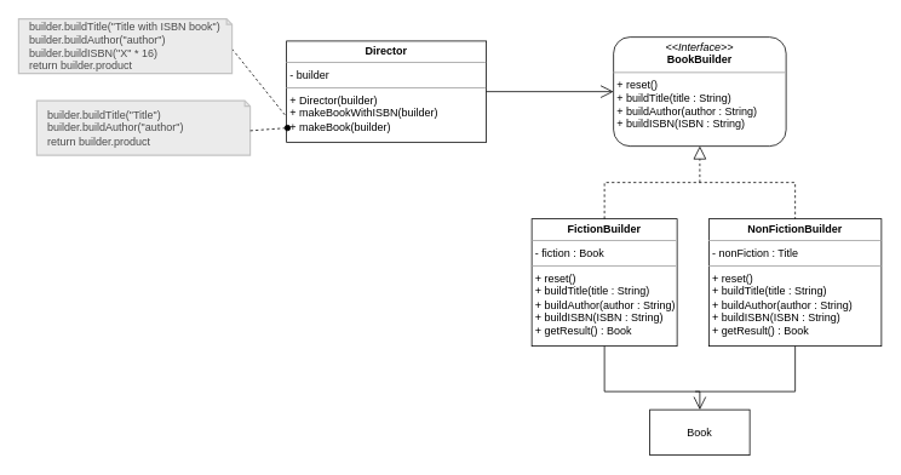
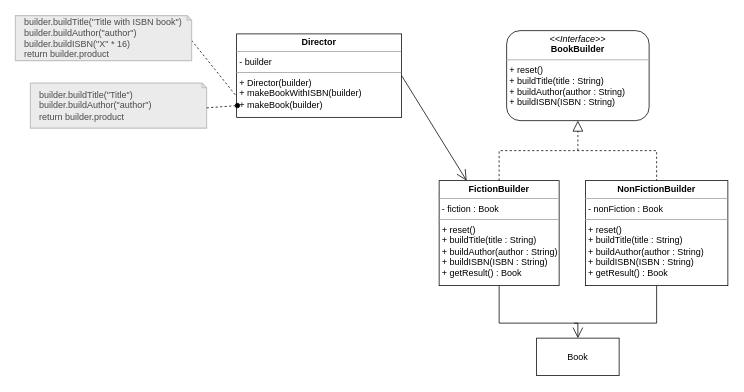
  <mxCell id="0" />
  <mxCell id="1" parent="0" />
  <mxCell id="2" value="&lt;p style=&quot;margin:0px;margin-top:4px;text-align:center;&quot;&gt;&lt;b&gt;Director&lt;/b&gt;&lt;/p&gt;&lt;hr size=&quot;1&quot;&gt;&lt;p style=&quot;margin:0px;margin-left:4px;&quot;&gt;- builder&lt;/p&gt;&lt;hr size=&quot;1&quot;&gt;&lt;p style=&quot;margin:0px;margin-left:4px;&quot;&gt;+ Director(builder)&lt;/p&gt;&lt;p style=&quot;margin:0px;margin-left:4px;&quot;&gt;&lt;span style=&quot;text-align: center; background-color: initial;&quot;&gt;+ makeBookWithISBN&lt;/span&gt;&lt;span style=&quot;text-align: center; background-color: initial;&quot;&gt;(builder)&lt;/span&gt;&lt;/p&gt;&lt;p style=&quot;margin:0px;margin-left:4px;&quot;&gt;+ makeBook(builder)&lt;/p&gt;&lt;p style=&quot;margin:0px;margin-left:4px;&quot;&gt;&lt;br&gt;&lt;/p&gt;" style="verticalAlign=top;align=left;overflow=fill;fontSize=12;fontFamily=Helvetica;html=1;whiteSpace=wrap;" vertex="1" parent="1"><mxGeometry x="315" y="44.38" width="220" height="111.25" as="geometry" /></mxCell>
  <mxCell id="3" value="&lt;p style=&quot;margin:0px;margin-top:4px;text-align:center;&quot;&gt;&lt;i&gt;&amp;lt;&amp;lt;Interface&amp;gt;&amp;gt;&lt;/i&gt;&lt;br&gt;&lt;b&gt;BookBuilder&lt;/b&gt;&lt;/p&gt;&lt;hr size=&quot;1&quot;&gt;&lt;p style=&quot;margin:0px;margin-left:4px;&quot;&gt;&lt;/p&gt;&lt;p style=&quot;margin:0px;margin-left:4px;&quot;&gt;+ reset()&lt;/p&gt;&lt;p style=&quot;margin:0px;margin-left:4px;&quot;&gt;+ buildTitle(title : String)&lt;/p&gt;&lt;p style=&quot;margin:0px;margin-left:4px;&quot;&gt;+ buildAuthor(author : String)&lt;/p&gt;&lt;p style=&quot;margin:0px;margin-left:4px;&quot;&gt;+ buildISBN(ISBN : String)&lt;/p&gt;" style="verticalAlign=top;align=left;overflow=fill;fontSize=12;fontFamily=Helvetica;html=1;whiteSpace=wrap;rounded=1;" vertex="1" parent="1"><mxGeometry x="675" y="40" width="190" height="120" as="geometry" /></mxCell>
  <mxCell id="4" value="&lt;p style=&quot;margin:0px;margin-top:4px;text-align:center;&quot;&gt;&lt;b&gt;FictionBuilder&lt;/b&gt;&lt;/p&gt;&lt;hr size=&quot;1&quot;&gt;&lt;p style=&quot;margin:0px;margin-left:4px;&quot;&gt;- fiction : Book&lt;/p&gt;&lt;hr size=&quot;1&quot;&gt;&lt;p style=&quot;border-color: var(--border-color); margin: 0px 0px 0px 4px;&quot;&gt;+ reset()&lt;/p&gt;&lt;p style=&quot;border-color: var(--border-color); margin: 0px 0px 0px 4px;&quot;&gt;+ buildTitle(title : String)&lt;/p&gt;&lt;p style=&quot;border-color: var(--border-color); margin: 0px 0px 0px 4px;&quot;&gt;+ buildAuthor(author : String)&lt;/p&gt;&lt;p style=&quot;border-color: var(--border-color); margin: 0px 0px 0px 4px;&quot;&gt;+ buildISBN(ISBN : String)&lt;/p&gt;&lt;p style=&quot;border-color: var(--border-color); margin: 0px 0px 0px 4px;&quot;&gt;+ getResult() : Book&lt;/p&gt;" style="verticalAlign=top;align=left;overflow=fill;fontSize=12;fontFamily=Helvetica;html=1;whiteSpace=wrap;" vertex="1" parent="1"><mxGeometry x="585" y="240" width="160" height="140" as="geometry" /></mxCell>
- <mxCell id="5" value="&lt;p style=&quot;margin:0px;margin-top:4px;text-align:center;&quot;&gt;&lt;b&gt;NonFictionBuilder&lt;/b&gt;&lt;/p&gt;&lt;hr size=&quot;1&quot;&gt;&lt;p style=&quot;margin:0px;margin-left:4px;&quot;&gt;- nonFiction : Title&lt;/p&gt;&lt;hr size=&quot;1&quot;&gt;&lt;p style=&quot;border-color: var(--border-color); margin: 0px 0px 0px 4px;&quot;&gt;+ reset()&lt;/p&gt;&lt;p style=&quot;border-color: var(--border-color); margin: 0px 0px 0px 4px;&quot;&gt;+ buildTitle(title : String)&lt;/p&gt;&lt;p style=&quot;border-color: var(--border-color); margin: 0px 0px 0px 4px;&quot;&gt;+ buildAuthor(author : String)&lt;/p&gt;&lt;p style=&quot;border-color: var(--border-color); margin: 0px 0px 0px 4px;&quot;&gt;+ buildISBN(ISBN : String)&lt;/p&gt;&lt;p style=&quot;border-color: var(--border-color); margin: 0px 0px 0px 4px;&quot;&gt;+ getResult() : Book&lt;/p&gt;" style="verticalAlign=top;align=left;overflow=fill;fontSize=12;fontFamily=Helvetica;html=1;whiteSpace=wrap;" vertex="1" parent="1"><mxGeometry x="780" y="240" width="190" height="140" as="geometry" /></mxCell>
+ <mxCell id="5" value="&lt;p style=&quot;margin:0px;margin-top:4px;text-align:center;&quot;&gt;&lt;b&gt;NonFictionBuilder&lt;/b&gt;&lt;/p&gt;&lt;hr size=&quot;1&quot;&gt;&lt;p style=&quot;margin:0px;margin-left:4px;&quot;&gt;- nonFiction : Book&lt;/p&gt;&lt;hr size=&quot;1&quot;&gt;&lt;p style=&quot;border-color: var(--border-color); margin: 0px 0px 0px 4px;&quot;&gt;+ reset()&lt;/p&gt;&lt;p style=&quot;border-color: var(--border-color); margin: 0px 0px 0px 4px;&quot;&gt;+ buildTitle(title : String)&lt;/p&gt;&lt;p style=&quot;border-color: var(--border-color); margin: 0px 0px 0px 4px;&quot;&gt;+ buildAuthor(author : String)&lt;/p&gt;&lt;p style=&quot;border-color: var(--border-color); margin: 0px 0px 0px 4px;&quot;&gt;+ buildISBN(ISBN : String)&lt;/p&gt;&lt;p style=&quot;border-color: var(--border-color); margin: 0px 0px 0px 4px;&quot;&gt;+ getResult() : Book&lt;/p&gt;" style="verticalAlign=top;align=left;overflow=fill;fontSize=12;fontFamily=Helvetica;html=1;whiteSpace=wrap;" vertex="1" parent="1"><mxGeometry x="780" y="240" width="190" height="140" as="geometry" /></mxCell>
  <mxCell id="6" value="Book" style="html=1;whiteSpace=wrap;" vertex="1" parent="1"><mxGeometry x="715" y="450" width="110" height="50" as="geometry" /></mxCell>
  <mxCell id="7" value="" style="endArrow=open;endFill=1;endSize=12;html=1;rounded=0;entryX=0.5;entryY=0;entryDx=0;entryDy=0;exitX=0.5;exitY=1;exitDx=0;exitDy=0;" edge="1" parent="1" source="4" target="6"><mxGeometry width="160" relative="1" as="geometry"><mxPoint x="665" y="380" as="sourcePoint" /><mxPoint x="815" y="290" as="targetPoint" /><Array as="points"><mxPoint x="665" y="430" /><mxPoint x="770" y="430" /></Array></mxGeometry></mxCell>
  <mxCell id="8" value="" style="endArrow=block;dashed=1;endFill=0;endSize=12;html=1;rounded=0;entryX=0.5;entryY=1;entryDx=0;entryDy=0;" edge="1" parent="1" target="3"><mxGeometry width="160" relative="1" as="geometry"><mxPoint x="770" y="200" as="sourcePoint" /><mxPoint x="765" y="180" as="targetPoint" /></mxGeometry></mxCell>
  <mxCell id="9" value="" style="endArrow=none;dashed=1;html=1;rounded=0;entryX=0.5;entryY=0;entryDx=0;entryDy=0;exitX=0.5;exitY=0;exitDx=0;exitDy=0;" edge="1" parent="1" source="4" target="5"><mxGeometry width="50" height="50" relative="1" as="geometry"><mxPoint x="705" y="320" as="sourcePoint" /><mxPoint x="755" y="270" as="targetPoint" /><Array as="points"><mxPoint x="665" y="200" /><mxPoint x="875" y="200" /></Array></mxGeometry></mxCell>
- <mxCell id="10" value="" style="endArrow=open;endFill=1;endSize=12;html=1;rounded=0;exitX=1;exitY=0.5;exitDx=0;exitDy=0;entryX=0;entryY=0.5;entryDx=0;entryDy=0;" edge="1" parent="1" source="2" target="3"><mxGeometry width="160" relative="1" as="geometry"><mxPoint x="655" y="290" as="sourcePoint" /><mxPoint x="685" y="115" as="targetPoint" /></mxGeometry></mxCell>
+ <mxCell id="10" value="" style="endArrow=open;endFill=1;endSize=12;html=1;rounded=0;exitX=1;exitY=0.5;exitDx=0;exitDy=0;" edge="1" parent="1" source="2" target="4"><mxGeometry width="160" relative="1" as="geometry"><mxPoint x="655" y="290" as="sourcePoint" /><mxPoint x="685" y="115" as="targetPoint" /></mxGeometry></mxCell>
  <mxCell id="11" value="" style="endArrow=none;endFill=0;endSize=12;html=1;rounded=0;exitX=0.5;exitY=1;exitDx=0;exitDy=0;" edge="1" parent="1" source="5"><mxGeometry width="160" relative="1" as="geometry"><mxPoint x="879.58" y="380" as="sourcePoint" /><mxPoint x="765" y="430" as="targetPoint" /><Array as="points"><mxPoint x="875" y="430" /></Array></mxGeometry></mxCell>
  <mxCell id="12" value="" style="endArrow=none;dashed=1;html=1;rounded=0;entryX=0;entryY=0.75;entryDx=0;entryDy=0;exitX=0;exitY=0;exitDx=235.0;exitDy=33;exitPerimeter=0;" edge="1" parent="1" source="14" target="2"><mxGeometry width="50" height="50" relative="1" as="geometry"><mxPoint x="255" y="120" as="sourcePoint" /><mxPoint x="485" y="190" as="targetPoint" /></mxGeometry></mxCell>
  <mxCell id="13" value="&lt;font color=&quot;#494949&quot;&gt;&lt;div&gt;builder.buildTitle(&quot;Title&quot;)&lt;/div&gt;&lt;div&gt;builder.buildAuthor(&quot;author&quot;)&lt;/div&gt;&lt;div&gt;return builder.product&amp;nbsp;&lt;/div&gt;&lt;/font&gt;" style="shape=note;size=6;align=left;spacingLeft=10;html=1;whiteSpace=wrap;strokeWidth=1.5;strokeColor=#C3C3C3;gradientColor=none;fillColor=#EBEBEB;" vertex="1" parent="1"><mxGeometry x="40" y="110" width="235" height="60" as="geometry" /></mxCell>
  <mxCell id="14" value="&lt;font color=&quot;#494949&quot;&gt;&lt;div&gt;builder.buildTitle(&quot;Title with ISBN book&quot;)&lt;/div&gt;&lt;div&gt;builder.buildAuthor(&quot;author&quot;)&lt;/div&gt;&lt;div&gt;builder.buildISBN(&quot;X&quot; * 16)&lt;/div&gt;&lt;div&gt;return builder.product&amp;nbsp;&lt;/div&gt;&lt;/font&gt;" style="shape=note;size=6;align=left;spacingLeft=10;html=1;whiteSpace=wrap;strokeWidth=1.5;strokeColor=#C3C3C3;gradientColor=none;fillColor=#EBEBEB;" vertex="1" parent="1"><mxGeometry x="20" y="20" width="235" height="60" as="geometry" /></mxCell>
  <mxCell id="15" value="" style="endArrow=oval;dashed=1;html=1;rounded=0;exitX=0;exitY=0;exitDx=235.0;exitDy=33;exitPerimeter=0;startArrow=none;startFill=0;endFill=1;entryX=0.005;entryY=0.859;entryDx=0;entryDy=0;entryPerimeter=0;" edge="1" parent="1" source="13" target="2"><mxGeometry width="50" height="50" relative="1" as="geometry"><mxPoint x="265" y="130" as="sourcePoint" /><mxPoint x="370" y="170" as="targetPoint" /></mxGeometry></mxCell>
